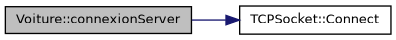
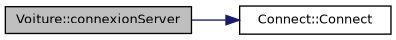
  digraph {
    rankdir=LR
    node [color=black fontname=Helvetica fontsize=10 shape=record style=filled]
    n1 [fillcolor=grey75 fontcolor=black height=0.2 label="Voiture::connexionServer" width=0.4]
-   n2 [fillcolor=white height=0.2 label="TCPSocket::Connect" width=0.4]
+   n2 [fillcolor=white height=0.2 label="Connect::Connect" width=0.4]
    n1 -> n2 [color=midnightblue fontname=Helvetica fontsize=10 labelfontname=Helvetica labelfontsize=10 style=solid]
  }
